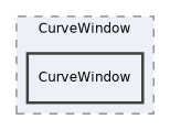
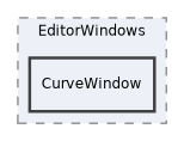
  digraph {
    compound=true
    n1 [color=grey25 fillcolor="#edf0f7" fontname=Helvetica fontsize=10 label=CurveWindow shape=box style="filled,bold,"]
    subgraph cluster_1 {
      bgcolor="#edf0f7"
      fontname=Helvetica
      fontsize=10
-     label=CurveWindow
+     label=EditorWindows
      pencolor=grey50
      style="filled,dashed,"
      n1
    }
  }
